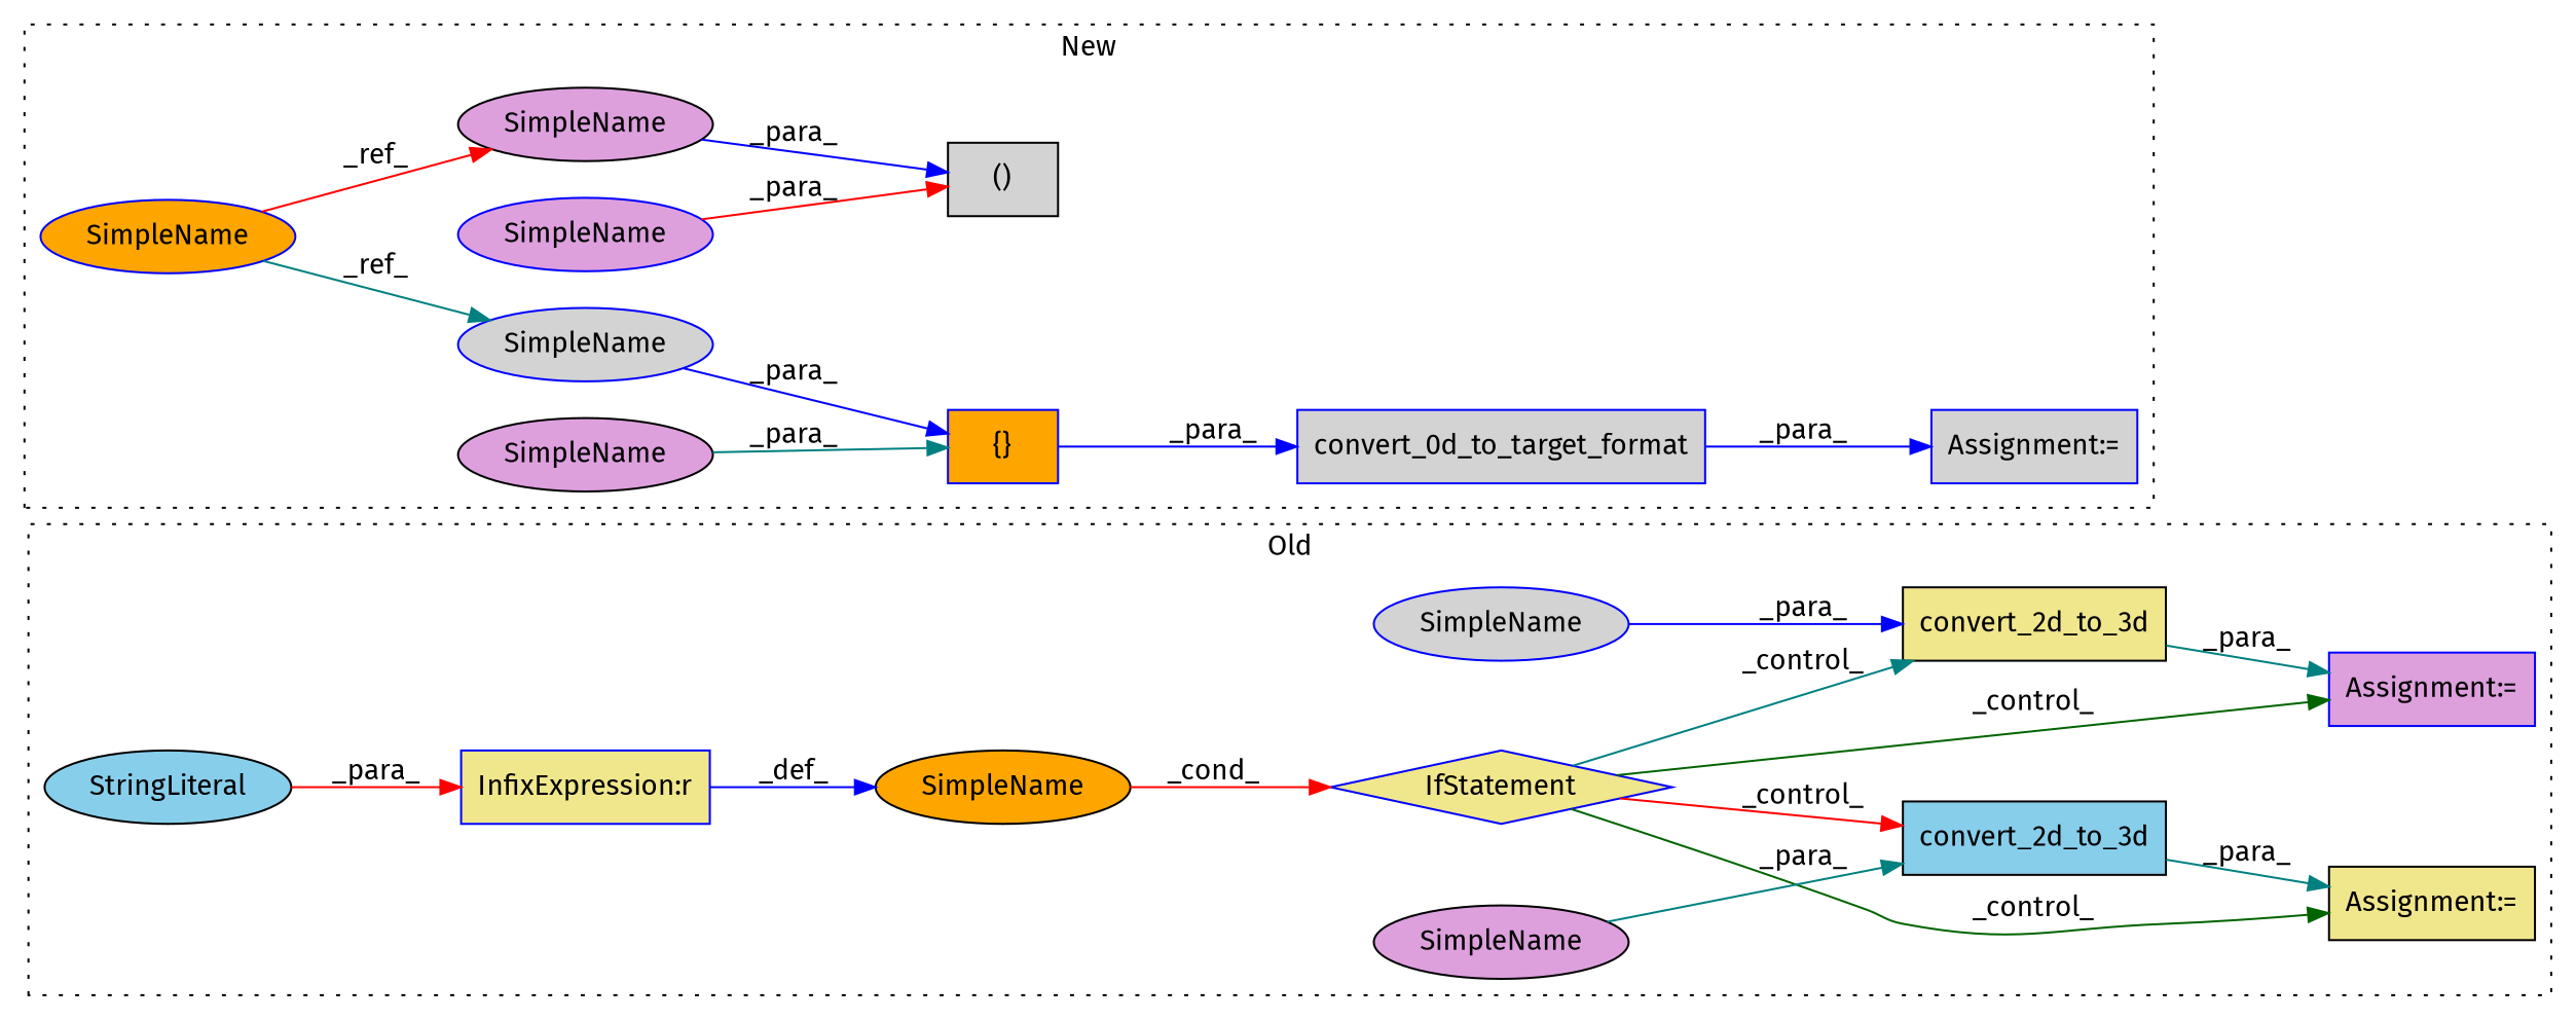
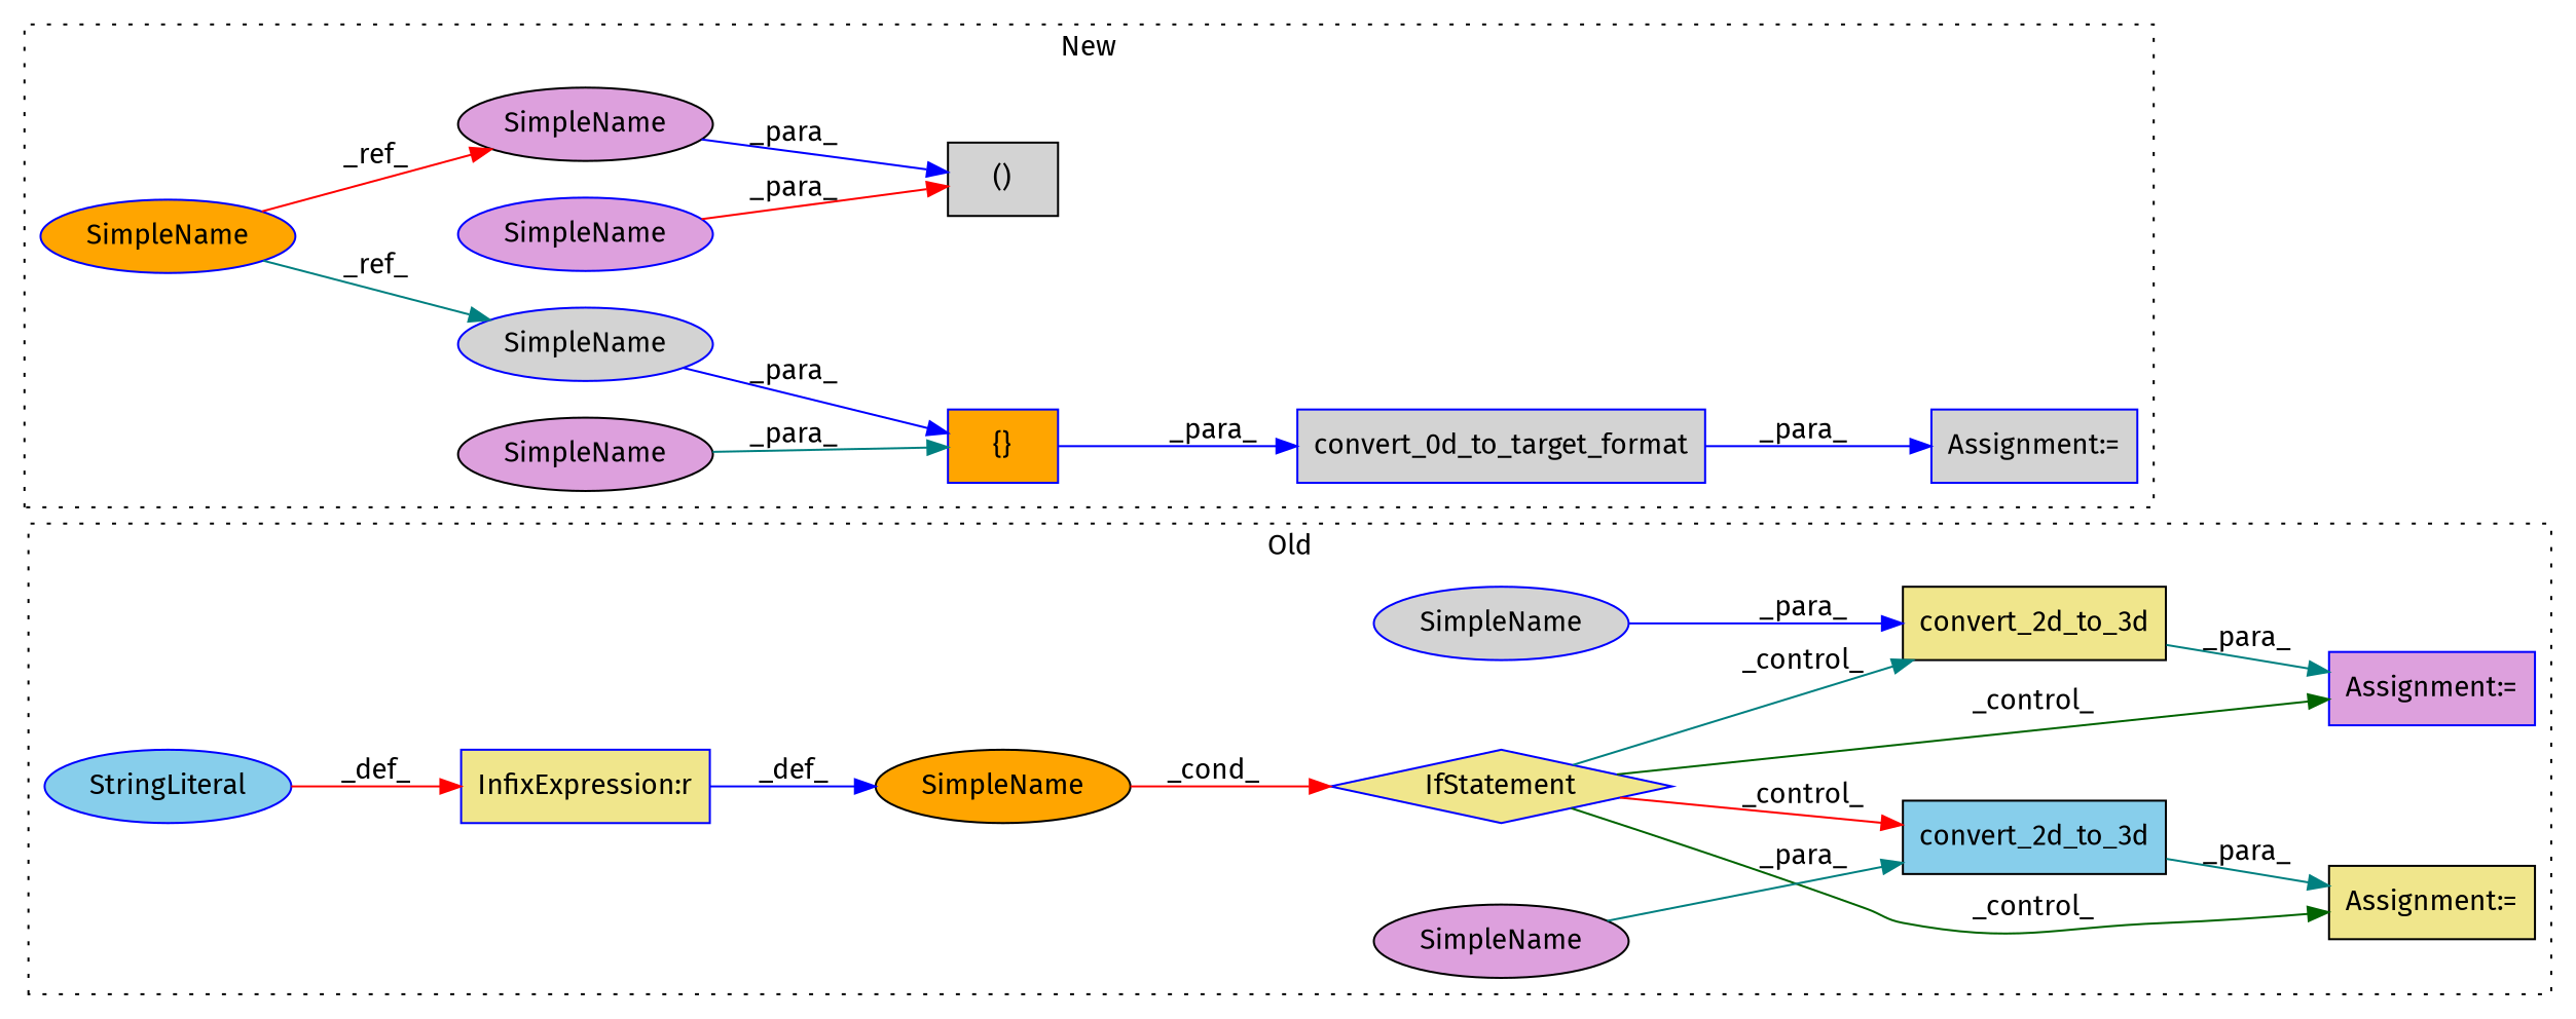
  digraph {
    fontname="Fira Sans"
    rankdir=LR
    node [a=42 color=blue fillcolor=plum fontname="Fira Sans" l=3 s=537 shape=box style=filled]
    edge [color=teal fontname="Fira Sans"]
    n1 [a=32 color=black fillcolor=skyblue l="17,1" label=convert_2d_to_3d s="493,513"]
    n2 [a=27 fillcolor=khaki l=4 label="InfixExpression:r" s=468]
    n3 [a=32 color=black fillcolor=khaki l="17,1" label=convert_2d_to_3d s="538,570"]
    n4 [a=25 fillcolor=khaki l="4,2" label=IfStatement s="458,479" shape=diamond]
    n5 [color=black fillcolor=orange label=SimpleName shape=ellipse l="" s=""]
    n6 [a=7 color=black fillcolor=khaki l=1 label="Assignment:=" s=492]
-   n7 [a=45 color=black fillcolor=skyblue l=7 label=StringLiteral s=472 shape=ellipse]
+   n7 [a=45 fillcolor=skyblue l=7 label=StringLiteral s=472 shape=ellipse]
    n8 [a=7 l=1 label="Assignment:="]
    n9 [fillcolor=lightgrey l=15 label=SimpleName s=555 shape=ellipse]
    n10 [color=black label=SimpleName s=510 shape=ellipse]
    n11 [a=106 color=black fillcolor=lightgrey l=24 label="()" s=513]
    n12 [fillcolor=orange label=SimpleName s=361 shape=ellipse]
    n13 [a=4 fillcolor=orange l="1,1" label="{}" s="576,589"]
    n14 [a=32 fillcolor=lightgrey l="28,1" label=convert_0d_to_target_format s="539,597"]
    n15 [a=7 fillcolor=lightgrey l=2 label="Assignment:="]
    n16 [color=black label=SimpleName s=513 shape=ellipse]
    n17 [fillcolor=lightgrey label=SimpleName s=577 shape=ellipse]
    n18 [l=8 label=SimpleName s=529 shape=ellipse]
    n19 [color=black l=8 label=SimpleName s=581 shape=ellipse]
    subgraph cluster_1 {
      label=Old
      style=dotted
      n1
      n2
      n3
      n4
      n5
      n6
      n7
      n8
      n9
      n10
    }
    subgraph cluster_2 {
      label=New
      style=dotted
      n11
      n12
      n13
      n14
      n15
      n16
      n17
      n18
      n19
    }
    n1 -> n6 [label=_para_]
    n2 -> n5 [color=blue label=_def_]
    n3 -> n8 [label=_para_]
    n4 -> n1 [color=red label=_control_]
    n4 -> n3 [label=_control_]
    n4 -> n6 [color=darkgreen label=_control_]
    n4 -> n8 [color=darkgreen label=_control_]
    n5 -> n4 [color=red label=_cond_]
-   n7 -> n2 [color=red label=_para_]
+   n7 -> n2 [color=red label=_def_]
    n9 -> n3 [color=blue label=_para_]
    n10 -> n1 [label=_para_]
    n12 -> n16 [color=red label=_ref_]
    n12 -> n17 [label=_ref_]
    n13 -> n14 [color=blue label=_para_]
    n14 -> n15 [color=blue label=_para_]
    n16 -> n11 [color=blue label=_para_]
    n17 -> n13 [color=blue label=_para_]
    n18 -> n11 [color=red label=_para_]
    n19 -> n13 [label=_para_]
  }
